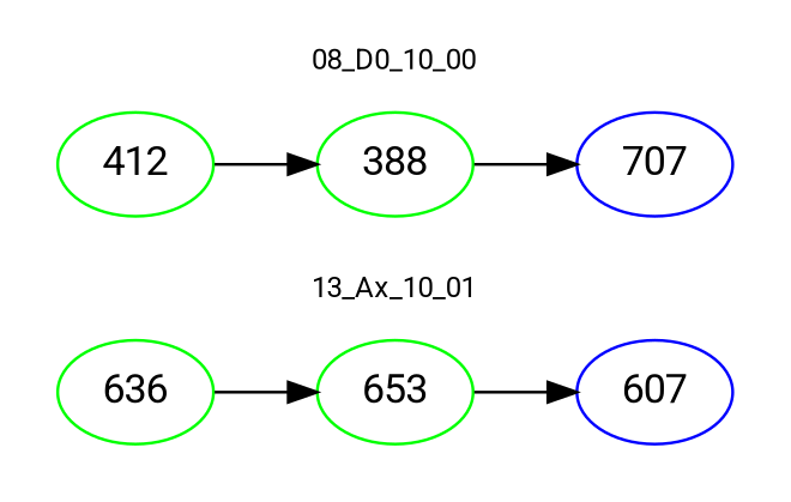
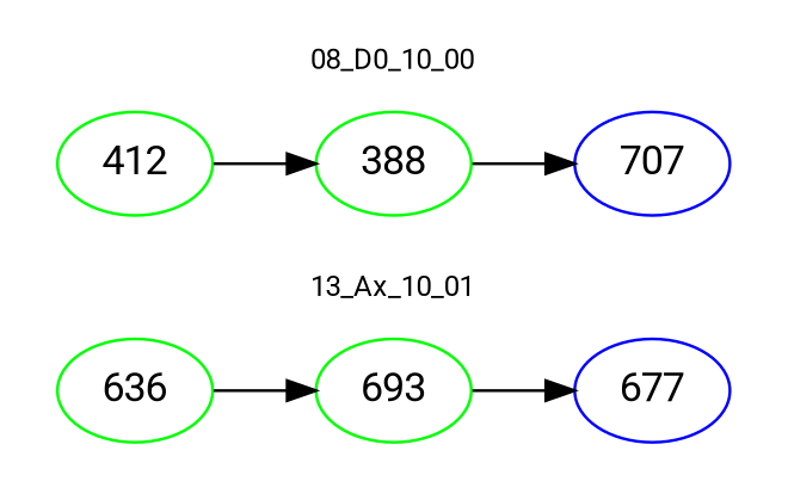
  digraph {
    fontname=Roboto
    rankdir=LR
    node [color=green fontname=Roboto]
    edge [color=black fontname=Roboto]
    n1 [label=636]
-   n2 [label=653]
-   n3 [color=blue label=607]
+   n2 [label=693]
+   n3 [color=blue label=677]
    n4 [label=412]
    n5 [label=388]
    n6 [color=blue label=707]
    subgraph cluster_1 {
      color=white
      fontsize=10
      label="13_Ax_10_01"
      n1
      n2
      n3
    }
    subgraph cluster_2 {
      color=white
      fontsize=10
      label="08_D0_10_00"
      n4
      n5
      n6
    }
    n1 -> n2
    n2 -> n3
    n4 -> n5
    n5 -> n6
  }
